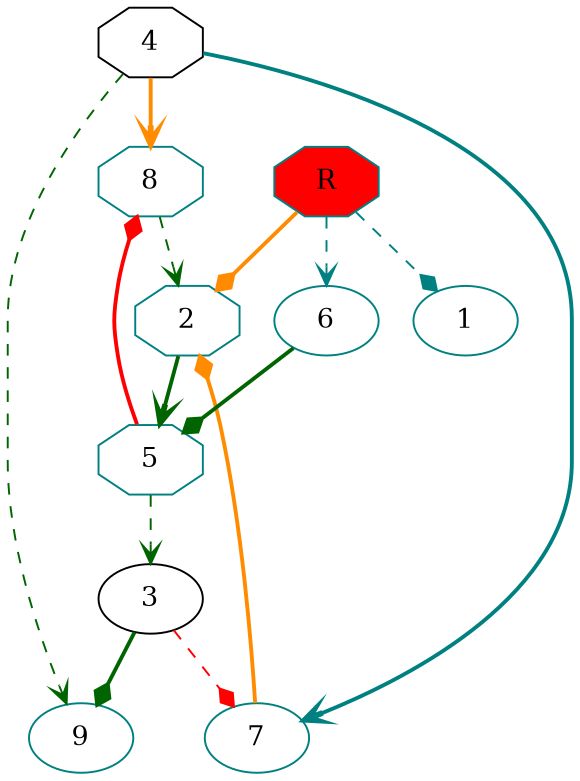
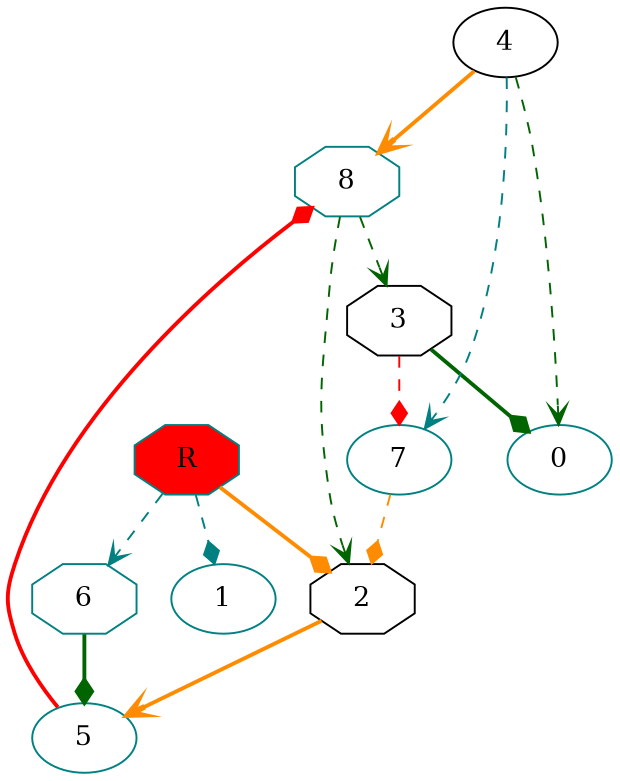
  digraph {
    node [color=teal shape=ellipse]
    edge [arrowhead=vee color=darkgreen style=dashed]
    8 [shape=octagon]
-   2 [shape=octagon]
-   5 [shape=octagon]
-   3 [color=black]
+   2 [color=black shape=octagon]
+   5
+   3 [color=black shape=octagon]
    7
-   9
-   4 [color=black shape=octagon]
-   6
+   9 [label=0]
+   4 [color=black]
+   6 [shape=octagon]
    R [fillcolor="#ff0000" shape=octagon style=filled]
    1
    8 -> 2
-   2 -> 5 [style=bold]
+   2 -> 5 [color=darkorange style=bold]
    5 -> 8 [arrowhead=diamond color=red style=bold]
-   5 -> 3
+   8 -> 3
    3 -> 7 [arrowhead=diamond color=red]
    3 -> 9 [arrowhead=diamond style=bold]
-   7 -> 2 [arrowhead=diamond color=darkorange style=bold]
+   7 -> 2 [arrowhead=diamond color=darkorange]
    4 -> 8 [color=darkorange style=bold]
-   4 -> 7 [color=teal style=bold]
+   4 -> 7 [color=teal]
    4 -> 9
    6 -> 5 [arrowhead=diamond style=bold]
    R -> 2 [arrowhead=diamond color=darkorange style=bold]
    R -> 6 [color=teal]
    R -> 1 [arrowhead=diamond color=teal]
  }
